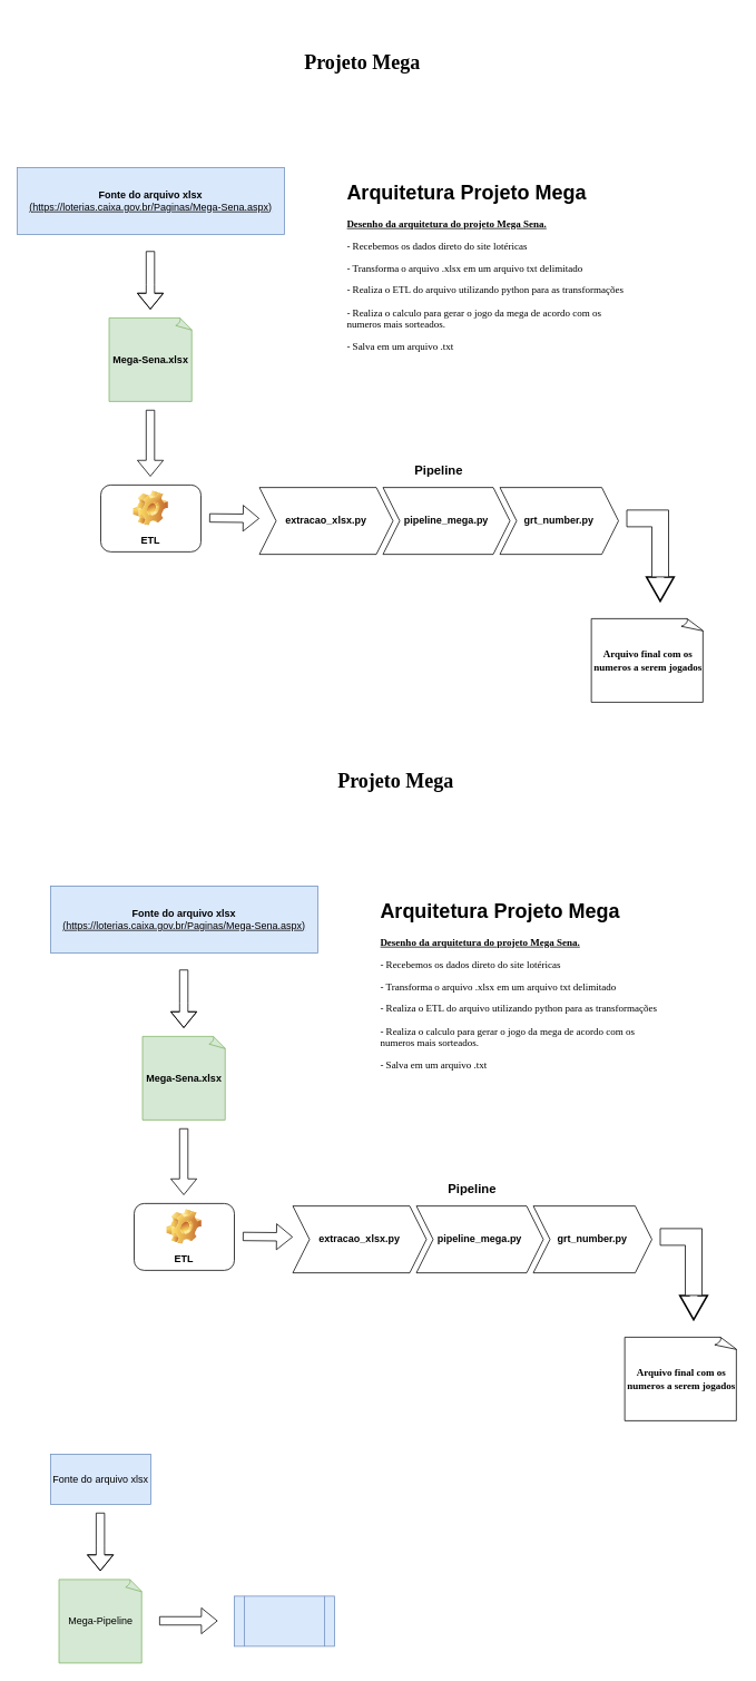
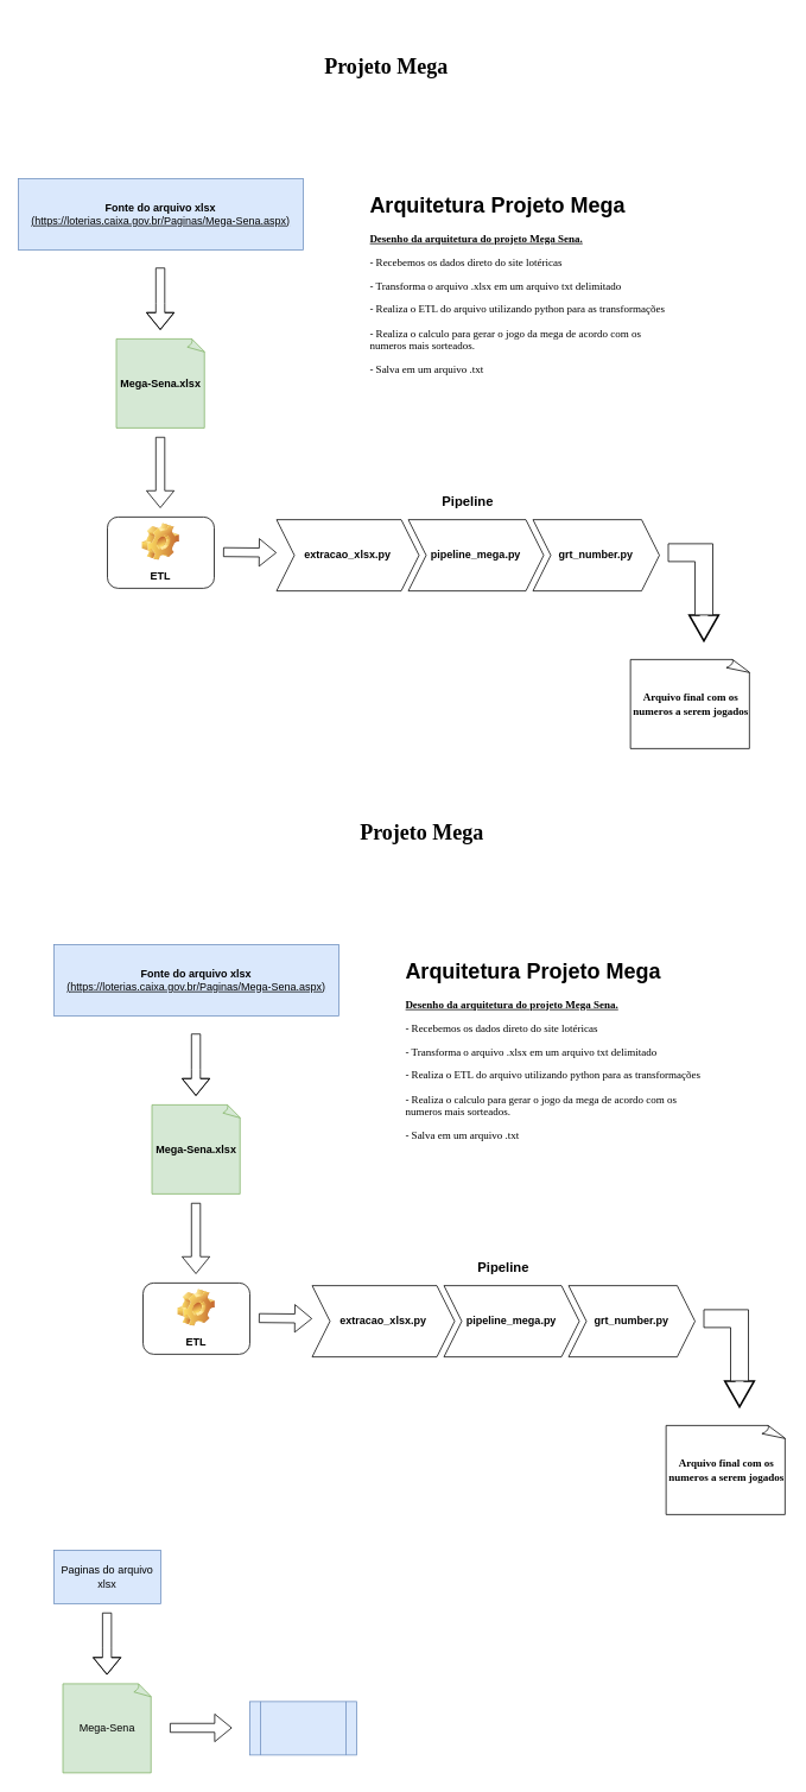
  <mxCell id="0" />
  <mxCell id="1" parent="0" />
  <mxCell id="2" value="&lt;div&gt;&lt;b&gt;Fonte do arquivo xlsx&lt;/b&gt;&lt;/div&gt;&lt;div&gt;&lt;u&gt;(https://loterias.caixa.gov.br/Paginas/Mega-Sena.aspx)&lt;/u&gt;&lt;br&gt;&lt;/div&gt;" style="rounded=0;whiteSpace=wrap;html=1;fillColor=#dae8fc;strokeColor=#6c8ebf;" parent="1" vertex="1"><mxGeometry y="200" width="320" height="80" as="geometry" x="20" /></mxCell>
  <mxCell id="3" value="" style="endArrow=classic;html=1;rounded=0;shape=flexArrow;" parent="1" edge="1"><mxGeometry width="50" height="50" relative="1" as="geometry"><mxPoint x="179.41" y="300" as="sourcePoint" /><mxPoint x="179.41" y="370" as="targetPoint" /><Array as="points"><mxPoint x="179.41" y="340" /></Array></mxGeometry></mxCell>
  <mxCell id="4" value="&lt;b&gt;Mega-Sena.xlsx&lt;/b&gt;" style="whiteSpace=wrap;html=1;shape=mxgraph.basic.document;fillColor=#d5e8d4;strokeColor=#82b366;" parent="1" vertex="1"><mxGeometry x="130" y="380" width="100" height="100" as="geometry" /></mxCell>
  <mxCell id="5" value="" style="endArrow=classic;html=1;rounded=0;shape=flexArrow;" parent="1" edge="1"><mxGeometry width="50" height="50" relative="1" as="geometry"><mxPoint x="179.41" y="490" as="sourcePoint" /><mxPoint x="179.41" y="570" as="targetPoint" /></mxGeometry></mxCell>
  <mxCell id="6" value="ETL" style="label;whiteSpace=wrap;html=1;align=center;verticalAlign=bottom;spacingLeft=0;spacingBottom=4;imageAlign=center;imageVerticalAlign=top;image=img/clipart/Gear_128x128.png" vertex="1" parent="1"><mxGeometry x="120" y="580" width="120" height="80" as="geometry" /></mxCell>
  <mxCell id="7" value="" style="endArrow=classic;html=1;rounded=0;shape=flexArrow;" edge="1" parent="1"><mxGeometry width="50" height="50" relative="1" as="geometry"><mxPoint x="250" y="619.41" as="sourcePoint" /><mxPoint x="310" y="620" as="targetPoint" /></mxGeometry></mxCell>
  <mxCell id="8" value="&lt;b&gt;&lt;font style=&quot;font-size: 15px;&quot;&gt;Pipeline&lt;/font&gt;&lt;/b&gt;" style="swimlane;childLayout=stackLayout;horizontal=1;fillColor=none;horizontalStack=1;resizeParent=1;resizeParentMax=0;resizeLast=0;collapsible=0;strokeColor=none;stackBorder=10;stackSpacing=-12;resizable=1;align=center;points=[];whiteSpace=wrap;html=1;startSize=23;" vertex="1" parent="1"><mxGeometry x="300" y="550" width="450" height="123" as="geometry" /></mxCell>
  <mxCell id="9" value="&lt;b&gt;extracao_xlsx.py&lt;/b&gt;" style="shape=step;perimeter=stepPerimeter;fixedSize=1;points=[];whiteSpace=wrap;html=1;" vertex="1" parent="8"><mxGeometry x="10" y="33" width="160" height="80" as="geometry" /></mxCell>
  <mxCell id="10" value="&lt;b&gt;pipeline_mega.py&lt;/b&gt;" style="shape=step;perimeter=stepPerimeter;fixedSize=1;points=[];whiteSpace=wrap;html=1;" vertex="1" parent="8"><mxGeometry x="158" y="33" width="152" height="80" as="geometry" /></mxCell>
  <mxCell id="11" value="&lt;b&gt;grt_number.py&lt;/b&gt;" style="shape=step;perimeter=stepPerimeter;fixedSize=1;points=[];whiteSpace=wrap;html=1;" vertex="1" parent="8"><mxGeometry x="298" y="33" width="142" height="80" as="geometry" /></mxCell>
  <mxCell id="12" value="" style="endArrow=classic;html=1;rounded=0;shape=flexArrow;endSize=9;startSize=8;targetPerimeterSpacing=0;strokeWidth=2;" edge="1" parent="1"><mxGeometry width="50" height="50" relative="1" as="geometry"><mxPoint x="790" y="630" as="sourcePoint" /><mxPoint x="790" y="720" as="targetPoint" /></mxGeometry></mxCell>
  <mxCell id="13" value="" style="shape=corner;whiteSpace=wrap;html=1;rotation=90;" vertex="1" parent="1"><mxGeometry x="735" y="625" width="80" height="50" as="geometry" /></mxCell>
  <mxCell id="14" value="&lt;h1&gt;Arquitetura Projeto Mega&lt;br&gt;&lt;/h1&gt;&lt;p&gt;&lt;b&gt;&lt;font face=&quot;Comic Sans MS&quot;&gt;&lt;u&gt;Desenho da arquitetura do projeto Mega Sena.&lt;/u&gt;&lt;/font&gt;&lt;/b&gt;&lt;/p&gt;&lt;p&gt;&lt;font face=&quot;Comic Sans MS&quot;&gt;- Recebemos os dados direto do site lotéricas&lt;/font&gt;&lt;/p&gt;&lt;p&gt;&lt;font face=&quot;Comic Sans MS&quot;&gt;- Transforma o arquivo .xlsx em um arquivo txt delimitado&lt;/font&gt;&lt;/p&gt;&lt;p&gt;&lt;font face=&quot;Comic Sans MS&quot;&gt;- Realiza o ETL do arquivo utilizando python para as transformações&lt;/font&gt;&lt;/p&gt;&lt;p&gt;&lt;font face=&quot;Comic Sans MS&quot;&gt;- Realiza o calculo para gerar o jogo da mega de acordo com os numeros mais sorteados.&lt;/font&gt;&lt;/p&gt;&lt;p&gt;&lt;font face=&quot;Comic Sans MS&quot;&gt;- Salva em um arquivo .txt &lt;/font&gt;&lt;br&gt;&lt;/p&gt;&lt;p&gt;&lt;br&gt;&lt;/p&gt;" style="text;html=1;strokeColor=none;fillColor=default;spacing=5;spacingTop=-20;whiteSpace=wrap;overflow=hidden;rounded=0;" vertex="1" parent="1"><mxGeometry x="410" y="210" width="356" height="250" as="geometry" /></mxCell>
  <mxCell id="15" value="&lt;h1&gt;&lt;font face=&quot;Comic Sans MS&quot;&gt;Projeto Mega&lt;/font&gt;&lt;/h1&gt;" style="text;html=1;strokeColor=none;fillColor=none;align=center;verticalAlign=middle;whiteSpace=wrap;rounded=0;" vertex="1" parent="1"><mxGeometry x="223" y="20" width="421" height="110" as="geometry" /></mxCell>
  <mxCell id="16" value="&lt;b&gt;&lt;font face=&quot;Comic Sans MS&quot;&gt;Arquivo final com os numeros a serem jogados&lt;/font&gt;&lt;/b&gt;" style="whiteSpace=wrap;html=1;shape=mxgraph.basic.document" vertex="1" parent="1"><mxGeometry x="707.5" y="740" width="135" height="100" as="geometry" /></mxCell>
  <mxCell id="17" value="&lt;div&gt;&lt;b&gt;Fonte do arquivo xlsx&lt;/b&gt;&lt;/div&gt;&lt;div&gt;&lt;u&gt;(https://loterias.caixa.gov.br/Paginas/Mega-Sena.aspx)&lt;/u&gt;&lt;br&gt;&lt;/div&gt;" style="rounded=0;whiteSpace=wrap;html=1;fillColor=#dae8fc;strokeColor=#6c8ebf;" vertex="1" parent="1"><mxGeometry x="60" y="1060" width="320" height="80" as="geometry" /></mxCell>
  <mxCell id="18" value="" style="endArrow=classic;html=1;rounded=0;shape=flexArrow;" edge="1" parent="1"><mxGeometry width="50" height="50" relative="1" as="geometry"><mxPoint x="219.41" y="1160" as="sourcePoint" /><mxPoint x="219.41" y="1230" as="targetPoint" /><Array as="points"><mxPoint x="219.41" y="1200" /></Array></mxGeometry></mxCell>
  <mxCell id="19" value="&lt;b&gt;Mega-Sena.xlsx&lt;/b&gt;" style="whiteSpace=wrap;html=1;shape=mxgraph.basic.document;fillColor=#d5e8d4;strokeColor=#82b366;" vertex="1" parent="1"><mxGeometry x="170" y="1240" width="100" height="100" as="geometry" /></mxCell>
  <mxCell id="20" value="" style="endArrow=classic;html=1;rounded=0;shape=flexArrow;" edge="1" parent="1"><mxGeometry width="50" height="50" relative="1" as="geometry"><mxPoint x="219.41" y="1350" as="sourcePoint" /><mxPoint x="219.41" y="1430" as="targetPoint" /></mxGeometry></mxCell>
  <mxCell id="21" value="ETL" style="label;whiteSpace=wrap;html=1;align=center;verticalAlign=bottom;spacingLeft=0;spacingBottom=4;imageAlign=center;imageVerticalAlign=top;image=img/clipart/Gear_128x128.png" vertex="1" parent="1"><mxGeometry x="160" y="1440" width="120" height="80" as="geometry" /></mxCell>
  <mxCell id="22" value="" style="endArrow=classic;html=1;rounded=0;shape=flexArrow;" edge="1" parent="1"><mxGeometry width="50" height="50" relative="1" as="geometry"><mxPoint x="290" y="1479.41" as="sourcePoint" /><mxPoint x="350" y="1480" as="targetPoint" /></mxGeometry></mxCell>
  <mxCell id="23" value="&lt;b&gt;&lt;font style=&quot;font-size: 15px;&quot;&gt;Pipeline&lt;/font&gt;&lt;/b&gt;" style="swimlane;childLayout=stackLayout;horizontal=1;fillColor=none;horizontalStack=1;resizeParent=1;resizeParentMax=0;resizeLast=0;collapsible=0;strokeColor=none;stackBorder=10;stackSpacing=-12;resizable=1;align=center;points=[];whiteSpace=wrap;html=1;startSize=23;" vertex="1" parent="1"><mxGeometry x="340" y="1410" width="450" height="123" as="geometry" /></mxCell>
  <mxCell id="24" value="&lt;b&gt;extracao_xlsx.py&lt;/b&gt;" style="shape=step;perimeter=stepPerimeter;fixedSize=1;points=[];whiteSpace=wrap;html=1;" vertex="1" parent="23"><mxGeometry x="10" y="33" width="160" height="80" as="geometry" /></mxCell>
  <mxCell id="25" value="&lt;b&gt;pipeline_mega.py&lt;/b&gt;" style="shape=step;perimeter=stepPerimeter;fixedSize=1;points=[];whiteSpace=wrap;html=1;" vertex="1" parent="23"><mxGeometry x="158" y="33" width="152" height="80" as="geometry" /></mxCell>
  <mxCell id="26" value="&lt;b&gt;grt_number.py&lt;/b&gt;" style="shape=step;perimeter=stepPerimeter;fixedSize=1;points=[];whiteSpace=wrap;html=1;" vertex="1" parent="23"><mxGeometry x="298" y="33" width="142" height="80" as="geometry" /></mxCell>
  <mxCell id="27" value="" style="endArrow=classic;html=1;rounded=0;shape=flexArrow;endSize=9;startSize=8;targetPerimeterSpacing=0;strokeWidth=2;" edge="1" parent="1"><mxGeometry width="50" height="50" relative="1" as="geometry"><mxPoint x="830" y="1490" as="sourcePoint" /><mxPoint x="830" y="1580" as="targetPoint" /></mxGeometry></mxCell>
  <mxCell id="28" value="" style="shape=corner;whiteSpace=wrap;html=1;rotation=90;" vertex="1" parent="1"><mxGeometry x="775" y="1485" width="80" height="50" as="geometry" /></mxCell>
  <mxCell id="29" value="&lt;h1&gt;Arquitetura Projeto Mega&lt;br&gt;&lt;/h1&gt;&lt;p&gt;&lt;b&gt;&lt;font face=&quot;Comic Sans MS&quot;&gt;&lt;u&gt;Desenho da arquitetura do projeto Mega Sena.&lt;/u&gt;&lt;/font&gt;&lt;/b&gt;&lt;/p&gt;&lt;p&gt;&lt;font face=&quot;Comic Sans MS&quot;&gt;- Recebemos os dados direto do site lotéricas&lt;/font&gt;&lt;/p&gt;&lt;p&gt;&lt;font face=&quot;Comic Sans MS&quot;&gt;- Transforma o arquivo .xlsx em um arquivo txt delimitado&lt;/font&gt;&lt;/p&gt;&lt;p&gt;&lt;font face=&quot;Comic Sans MS&quot;&gt;- Realiza o ETL do arquivo utilizando python para as transformações&lt;/font&gt;&lt;/p&gt;&lt;p&gt;&lt;font face=&quot;Comic Sans MS&quot;&gt;- Realiza o calculo para gerar o jogo da mega de acordo com os numeros mais sorteados.&lt;/font&gt;&lt;/p&gt;&lt;p&gt;&lt;font face=&quot;Comic Sans MS&quot;&gt;- Salva em um arquivo .txt &lt;/font&gt;&lt;br&gt;&lt;/p&gt;&lt;p&gt;&lt;br&gt;&lt;/p&gt;" style="text;html=1;strokeColor=none;fillColor=default;spacing=5;spacingTop=-20;whiteSpace=wrap;overflow=hidden;rounded=0;" vertex="1" parent="1"><mxGeometry x="450" y="1070" width="356" height="250" as="geometry" /></mxCell>
  <mxCell id="30" value="&lt;h1&gt;&lt;font face=&quot;Comic Sans MS&quot;&gt;Projeto Mega&lt;/font&gt;&lt;/h1&gt;" style="text;html=1;strokeColor=none;fillColor=none;align=center;verticalAlign=middle;whiteSpace=wrap;rounded=0;" vertex="1" parent="1"><mxGeometry x="263" y="880" width="421" height="110" as="geometry" /></mxCell>
  <mxCell id="31" value="&lt;b&gt;&lt;font face=&quot;Comic Sans MS&quot;&gt;Arquivo final com os numeros a serem jogados&lt;/font&gt;&lt;/b&gt;" style="whiteSpace=wrap;html=1;shape=mxgraph.basic.document" vertex="1" parent="1"><mxGeometry x="747.5" y="1600" width="135" height="100" as="geometry" /></mxCell>
- <mxCell id="32" value="&lt;div&gt;Fonte do arquivo xlsx&lt;/div&gt;" style="rounded=0;whiteSpace=wrap;html=1;fillColor=#dae8fc;strokeColor=#6c8ebf;" vertex="1" parent="1"><mxGeometry x="60" y="1740" width="120" height="60" as="geometry" /></mxCell>
+ <mxCell id="32" value="&lt;div&gt;Paginas do arquivo xlsx&lt;/div&gt;" style="rounded=0;whiteSpace=wrap;html=1;fillColor=#dae8fc;strokeColor=#6c8ebf;" vertex="1" parent="1"><mxGeometry x="60" y="1740" width="120" height="60" as="geometry" /></mxCell>
  <mxCell id="33" value="" style="endArrow=classic;html=1;rounded=0;shape=flexArrow;" edge="1" parent="1"><mxGeometry width="50" height="50" relative="1" as="geometry"><mxPoint x="119.5" y="1810" as="sourcePoint" /><mxPoint x="119.5" y="1880" as="targetPoint" /><Array as="points"><mxPoint x="119.5" y="1850" /></Array></mxGeometry></mxCell>
- <mxCell id="34" value="Mega-Pipeline" style="whiteSpace=wrap;html=1;shape=mxgraph.basic.document;fillColor=#d5e8d4;strokeColor=#82b366;" vertex="1" parent="1"><mxGeometry x="70" y="1890" width="100" height="100" as="geometry" /></mxCell>
+ <mxCell id="34" value="Mega-Sena" style="whiteSpace=wrap;html=1;shape=mxgraph.basic.document;fillColor=#d5e8d4;strokeColor=#82b366;" vertex="1" parent="1"><mxGeometry x="70" y="1890" width="100" height="100" as="geometry" /></mxCell>
  <mxCell id="35" value="" style="endArrow=classic;html=1;rounded=0;shape=flexArrow;" edge="1" parent="1"><mxGeometry width="50" height="50" relative="1" as="geometry"><mxPoint x="190" y="1939.5" as="sourcePoint" /><mxPoint x="260" y="1939.5" as="targetPoint" /></mxGeometry></mxCell>
  <mxCell id="36" value="" style="shape=process;whiteSpace=wrap;html=1;backgroundOutline=1;fillColor=#dae8fc;strokeColor=#6c8ebf;" vertex="1" parent="1"><mxGeometry x="280" y="1910" width="120" height="60" as="geometry" /></mxCell>
